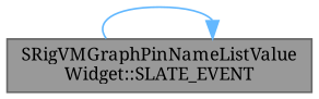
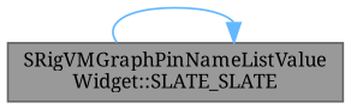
  digraph {
    rankdir=LR
    fontname="Noto Serif"
-   n1 [color=gray40 fillcolor=grey60 fontcolor=black fontname="Noto Serif" fontsize=10 height=0.2 label="SRigVMGraphPinNameListValue\lWidget::SLATE_EVENT" shape=box style=filled width=0.4]
+   n1 [color=gray40 fillcolor=grey60 fontcolor=black fontname="Noto Serif" fontsize=10 height=0.2 label="SRigVMGraphPinNameListValue\lWidget::SLATE_SLATE" shape=box style=filled width=0.4]
    n1 -> n1 [color=steelblue1 fontname="Noto Serif" fontsize=10 labelfontname=Helvetica labelfontsize=10 style=solid]
  }
